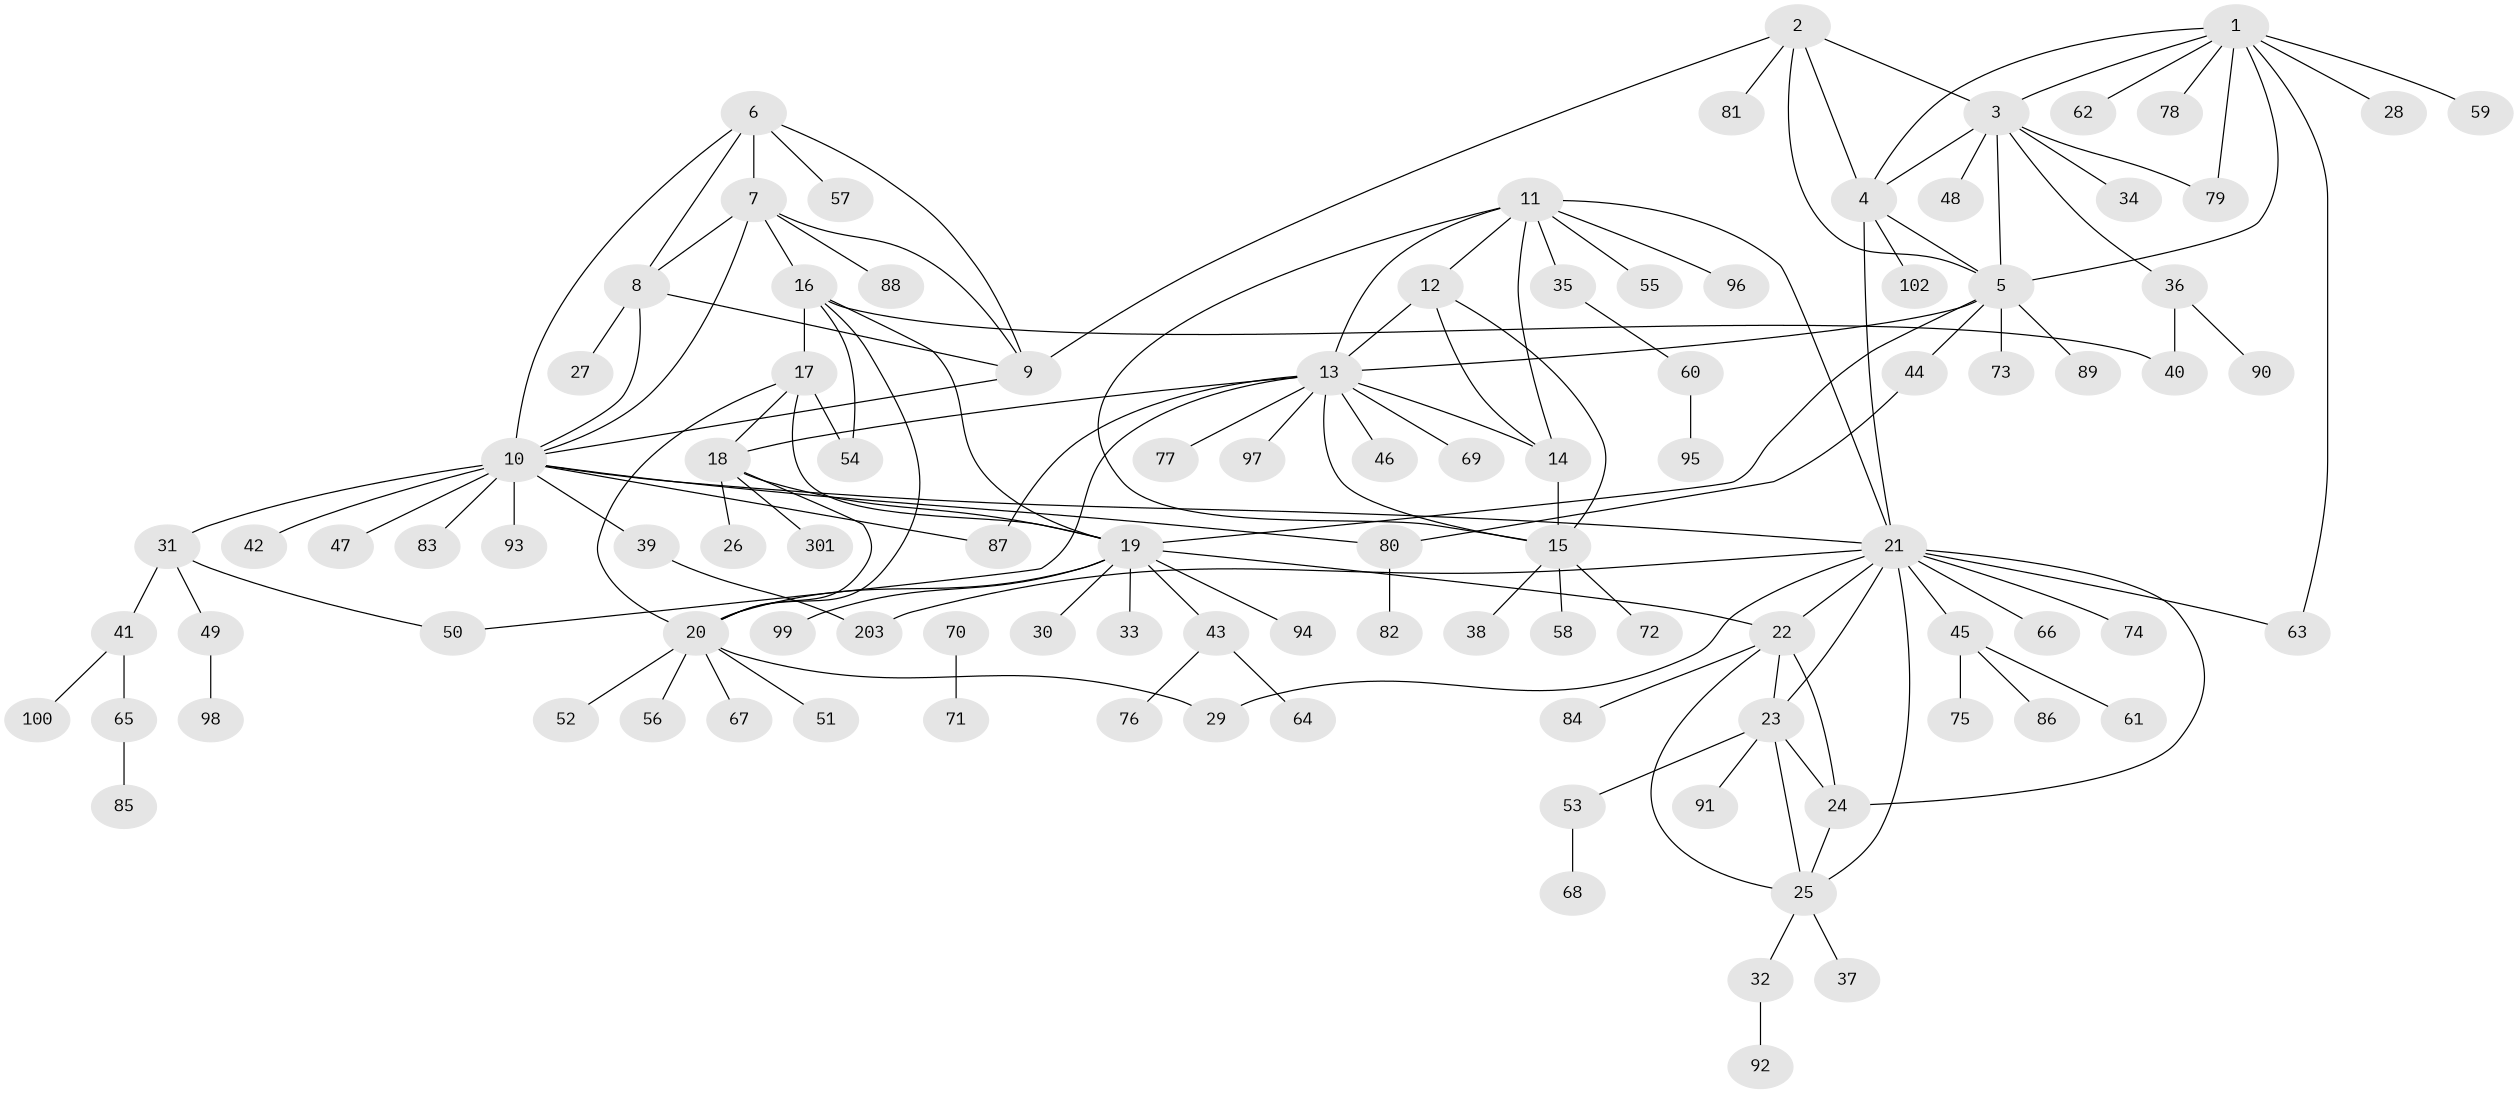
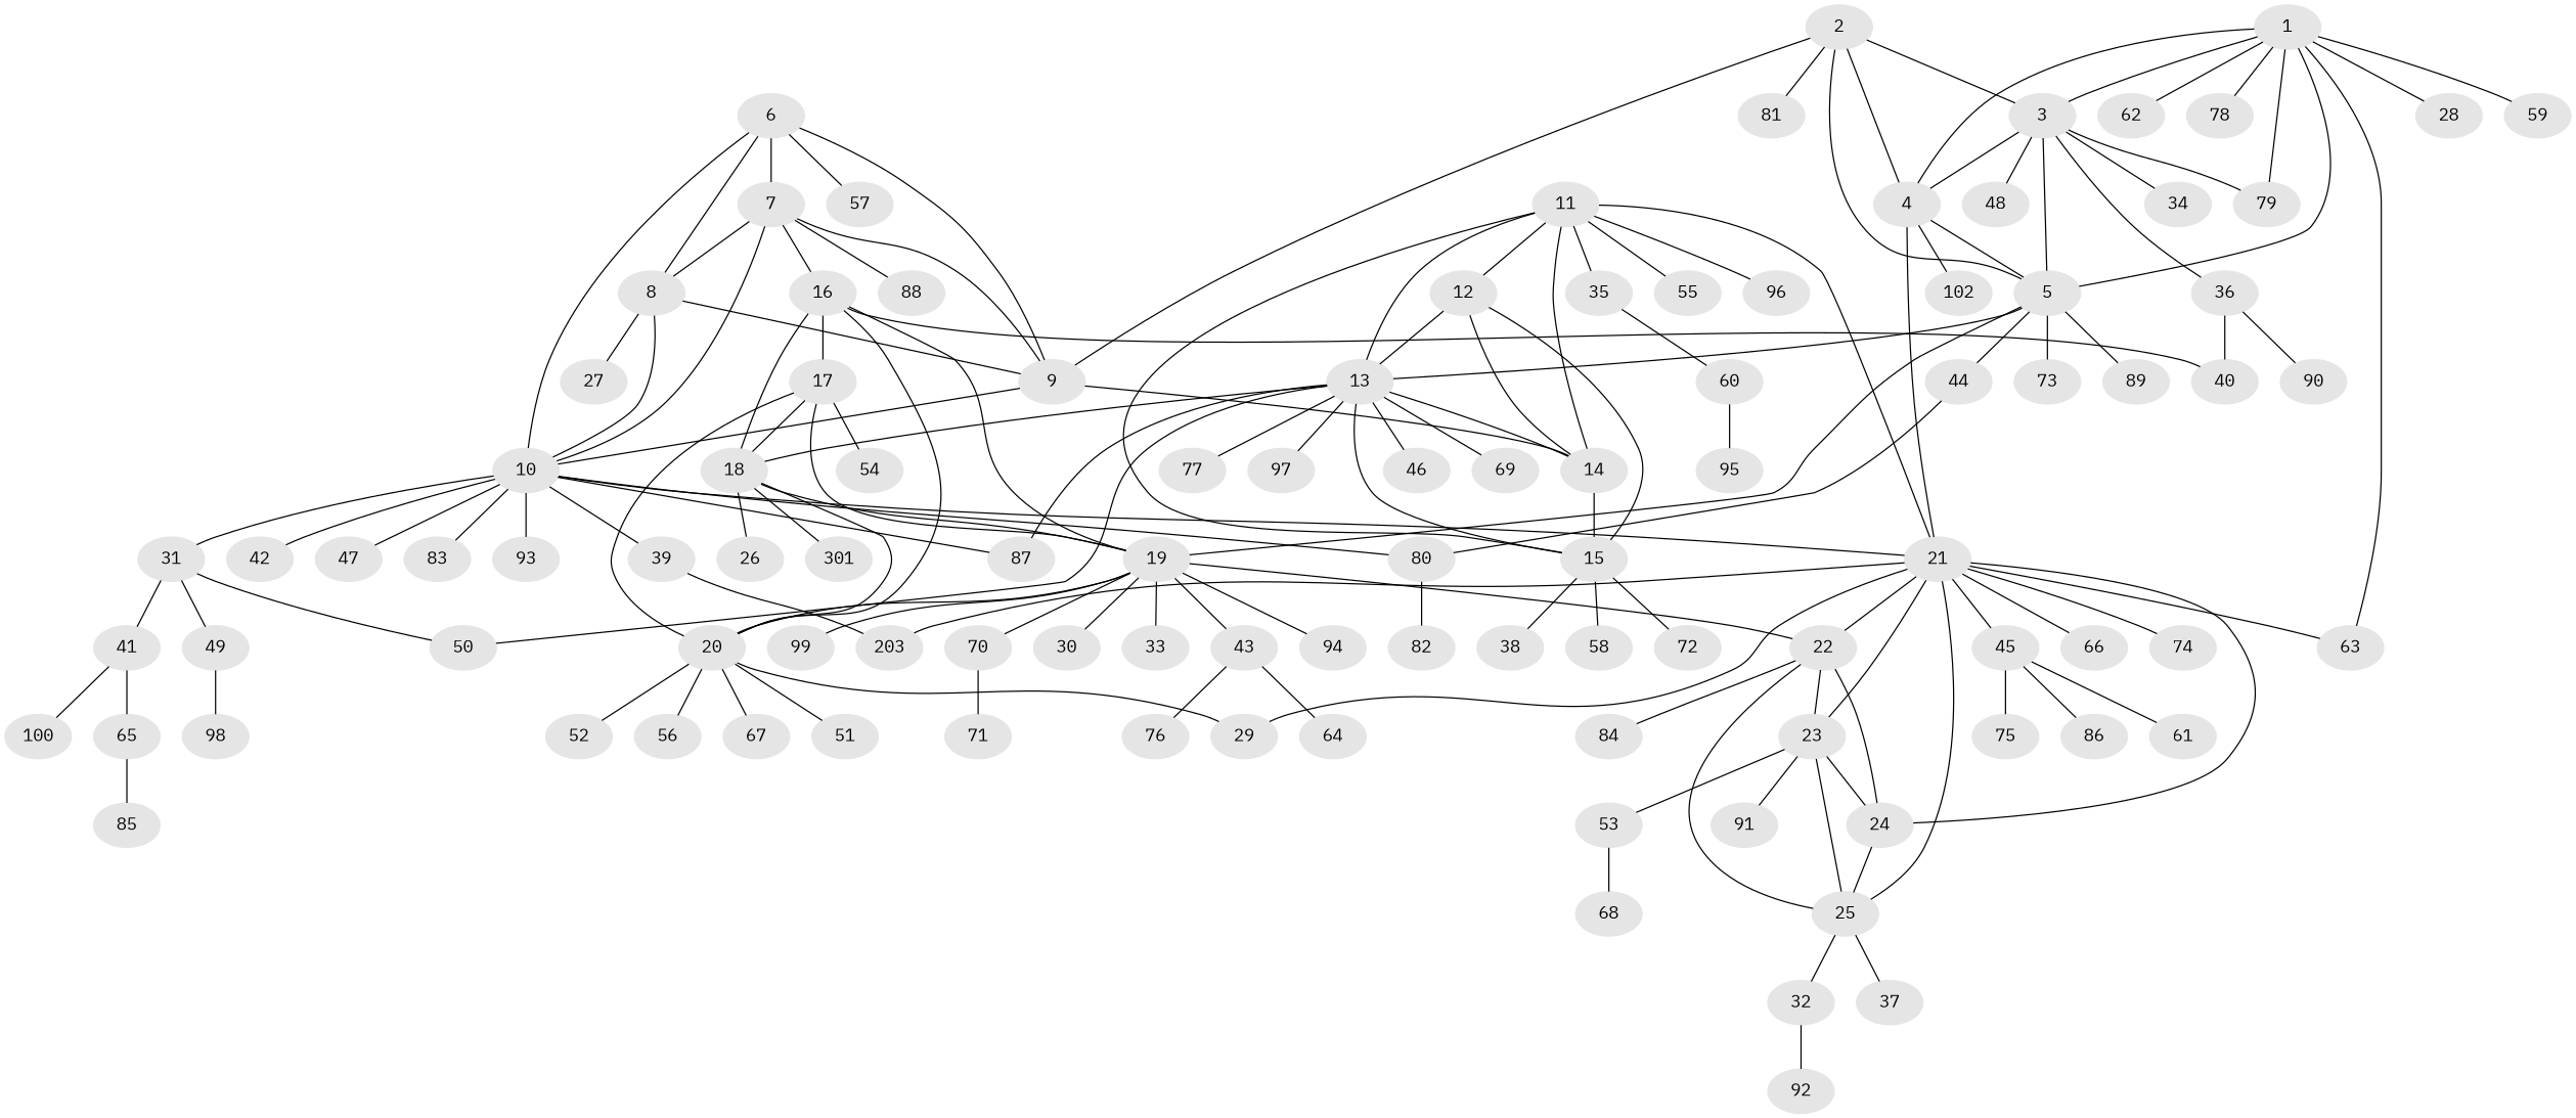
  graph {
    fontname="IBM Plex Mono"
    node [color=gray90 fontname="IBM Plex Mono" style=filled]
    edge [fontname="IBM Plex Mono"]
    1
    3
    4
    5
    28
    59
    62
    63
    78
    79
    2
    9
    81
    34
    36
    48
    21
    102
    13
    19
    44
    73
    89
    10
    14
    40
    90
    22
    29
    23
    24
    25
    45
    66
    74
    n36 [label=203]
    87
    15
    18
    46
    50
    69
    77
    97
    20
    30
    33
    43
    70
    94
    99
    80
    6
    7
    8
    57
    16
    88
    27
    31
    39
    42
    47
    83
    93
    17
    41
    49
    82
    11
    12
    35
    55
    96
    38
    58
    72
    60
    26
    n80 [label=301]
    54
    51
    52
    56
    67
    84
    64
    76
    71
    53
    91
    32
    37
    61
    75
    86
    68
    92
    65
    100
    98
    95
    85
    1 -- 3
    1 -- 4
    1 -- 5
    1 -- 28
    1 -- 59
    1 -- 62
    1 -- 63
    1 -- 78
    1 -- 79
    3 -- 4
    3 -- 5
    3 -- 79
    3 -- 34
    3 -- 36
    3 -- 48
    4 -- 5
    4 -- 21
    4 -- 102
    5 -- 13
    5 -- 19
    5 -- 44
    5 -- 73
    5 -- 89
    2 -- 3
    2 -- 4
    2 -- 5
    2 -- 9
    2 -- 81
    9 -- 10
+   9 -- 14
    36 -- 40
    36 -- 90
    21 -- 63
    21 -- 22
    21 -- 29
    21 -- 23
    21 -- 24
    21 -- 25
    21 -- 45
    21 -- 66
    21 -- 74
    21 -- n36
    13 -- 14
    13 -- 87
    13 -- 15
    13 -- 18
    13 -- 46
    13 -- 50
    13 -- 69
    13 -- 77
    13 -- 97
    19 -- 22
    19 -- 20
    19 -- 30
    19 -- 33
    19 -- 43
+   19 -- 70
    19 -- 94
    19 -- 99
    44 -- 80
    10 -- 21
    10 -- 87
    10 -- 80
    10 -- 31
    10 -- 39
    10 -- 42
    10 -- 47
    10 -- 83
    10 -- 93
    14 -- 15
    22 -- 23
    22 -- 24
    22 -- 25
    22 -- 84
    23 -- 24
    23 -- 25
    23 -- 53
    23 -- 91
    24 -- 25
    25 -- 32
    25 -- 37
    45 -- 61
    45 -- 75
    45 -- 86
    15 -- 38
    15 -- 58
    15 -- 72
    18 -- 19
    18 -- 20
    18 -- 26
    18 -- n80
    20 -- 29
    20 -- 51
    20 -- 52
    20 -- 56
    20 -- 67
    43 -- 64
    43 -- 76
    70 -- 71
    80 -- 82
    6 -- 9
    6 -- 10
    6 -- 7
    6 -- 8
    6 -- 57
    7 -- 9
    7 -- 10
    7 -- 8
    7 -- 16
    7 -- 88
    8 -- 9
    8 -- 10
    8 -- 27
    16 -- 19
    16 -- 40
-   16 -- 54
+   16 -- 18
    16 -- 20
    16 -- 17
    31 -- 50
    31 -- 41
    31 -- 49
    39 -- n36
    17 -- 19
    17 -- 18
    17 -- 20
    17 -- 54
    41 -- 65
    41 -- 100
    49 -- 98
    11 -- 21
    11 -- 13
    11 -- 14
    11 -- 15
    11 -- 12
    11 -- 35
    11 -- 55
    11 -- 96
    12 -- 13
    12 -- 14
    12 -- 15
    35 -- 60
    60 -- 95
    53 -- 68
    32 -- 92
    65 -- 85
  }
